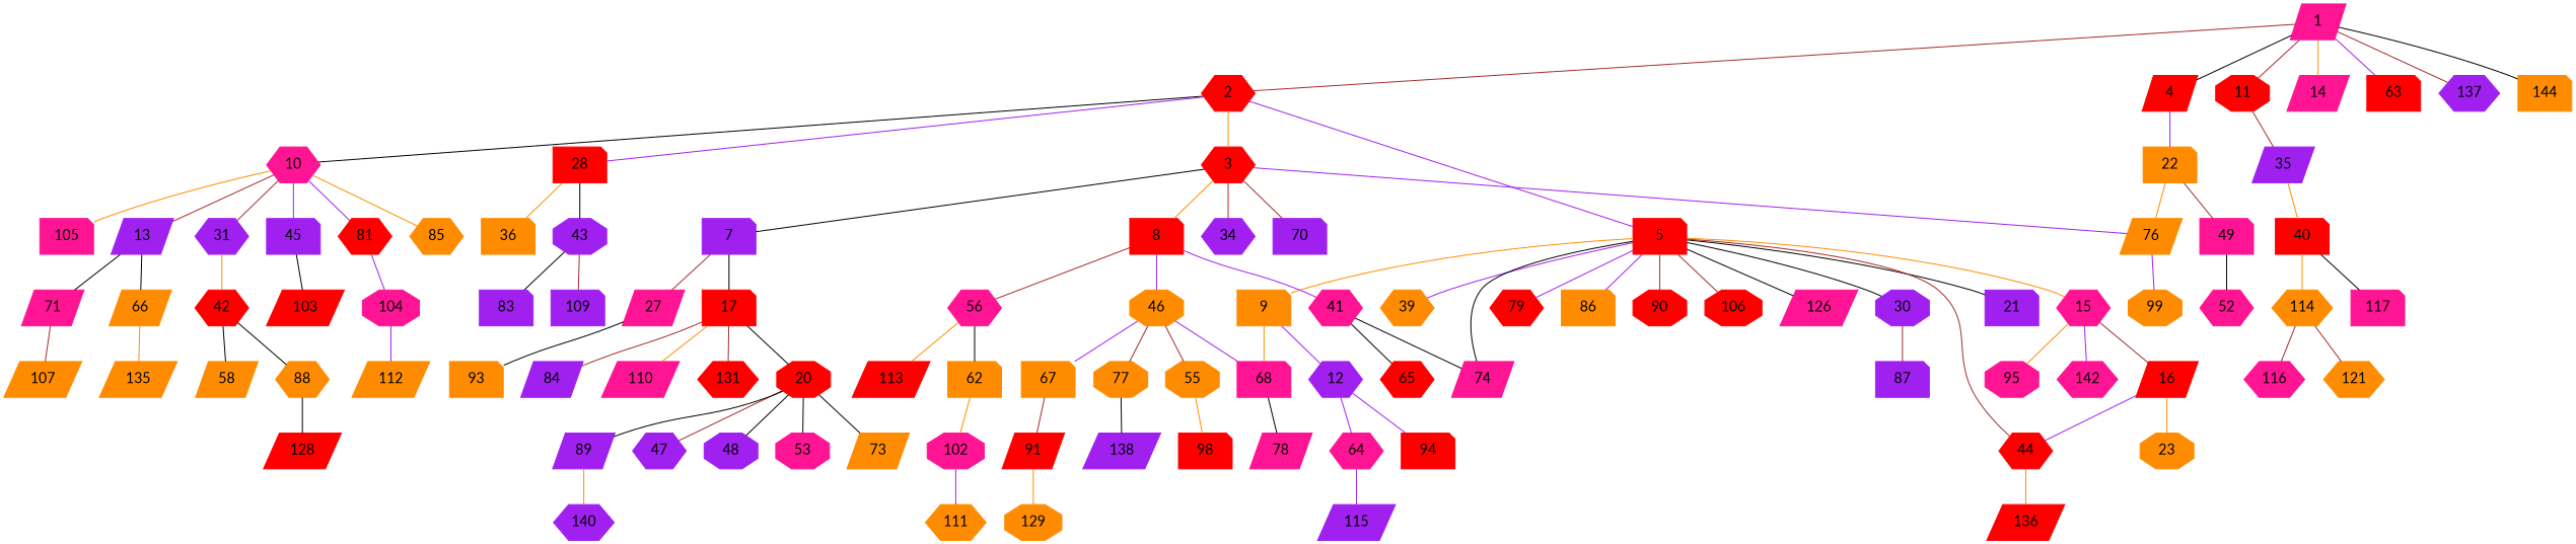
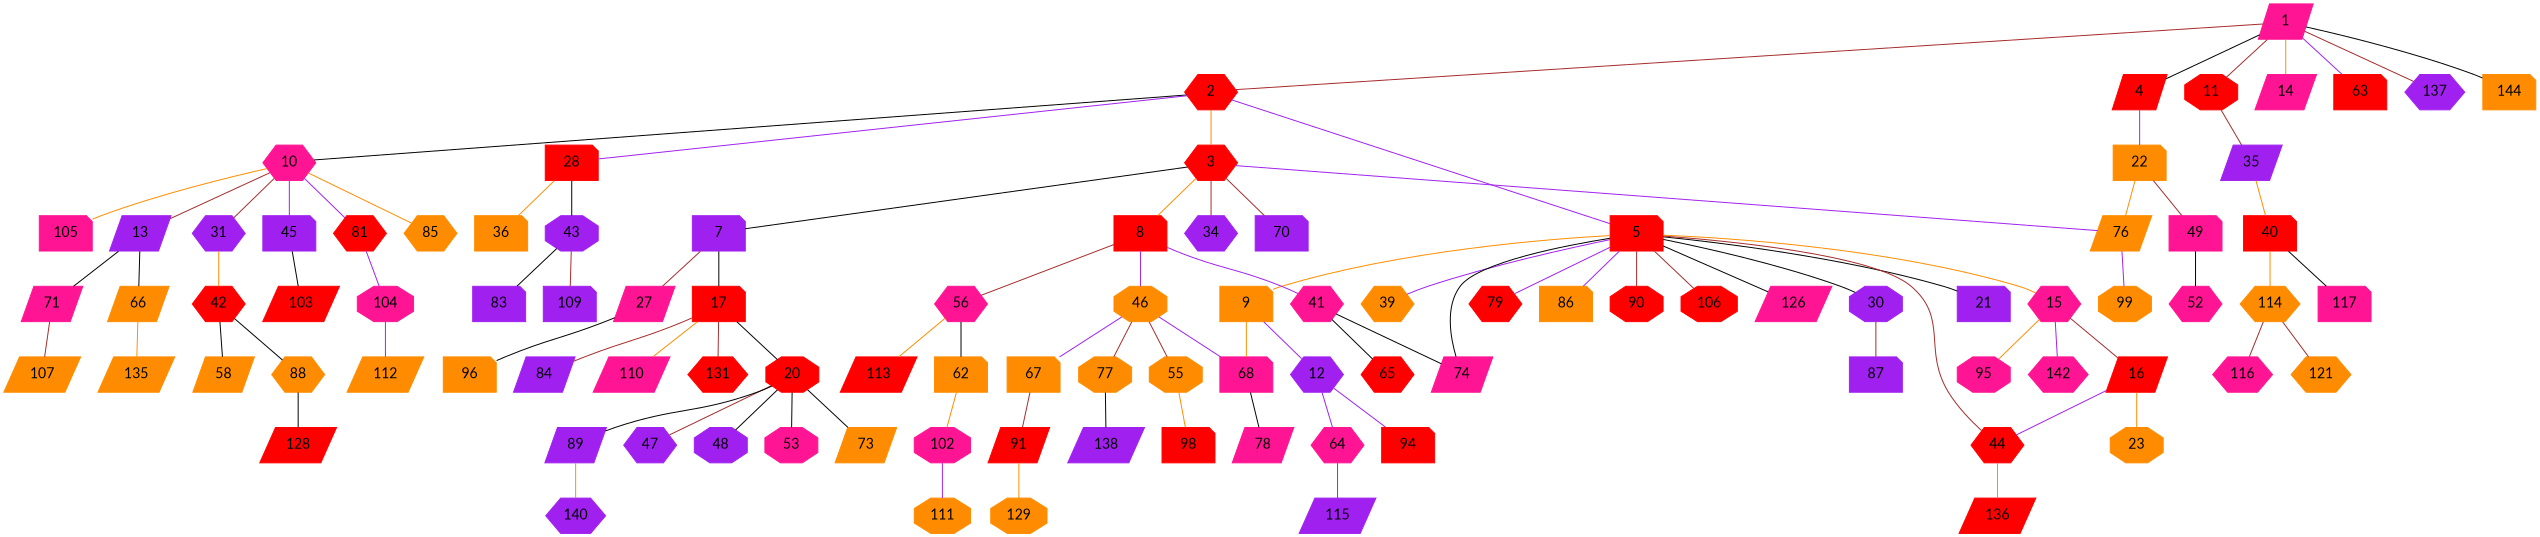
  graph {
    fontname=Lato
    node [color=red fontname=Lato shape=parallelogram style=filled]
    edge [color=black fontname=Lato]
    1 [color=deeppink super="+26"]
    2 [shape=hexagon]
    4 [super="+100"]
    11 [shape=octagon]
    14 [color=deeppink super="+125"]
    63 [shape=note super="+139"]
    137 [color=purple shape=hexagon]
    144 [color=darkorange shape=note]
    3 [shape=hexagon super="+120"]
    5 [shape=note super="+6"]
    10 [color=deeppink shape=hexagon super="+18"]
    28 [shape=note super="+32"]
    22 [color=darkorange shape=note super="+33"]
    35 [color=purple super="+60"]
    7 [color=purple shape=note]
    8 [shape=note super="+19"]
    34 [color=purple shape=hexagon]
    70 [color=purple shape=note]
    76 [color=darkorange super="+133"]
    9 [color=darkorange shape=note super="+101"]
    15 [color=deeppink shape=hexagon super="+25"]
    21 [color=purple shape=note]
    30 [color=purple shape=octagon super="+75"]
    39 [color=darkorange shape=hexagon]
    44 [shape=hexagon super="+119"]
    74 [color=deeppink super="+97"]
    79 [shape=hexagon]
    86 [color=darkorange shape=note]
    90 [shape=octagon super="+141"]
    106 [shape=octagon super="+134"]
    126 [color=deeppink super="+127"]
    13 [color=purple super="+29"]
    31 [color=purple shape=hexagon super="+59"]
    45 [color=purple shape=note]
    81 [shape=hexagon]
    85 [color=darkorange shape=hexagon]
    105 [color=deeppink shape=note]
    36 [color=darkorange shape=note]
    43 [color=purple shape=octagon super="+57"]
    17 [shape=note super="+38"]
    27 [color=deeppink]
    41 [color=deeppink shape=hexagon super="+61"]
    46 [color=darkorange shape=octagon super="+51"]
    56 [color=deeppink shape=hexagon]
    99 [color=darkorange shape=octagon]
    49 [color=deeppink shape=note super="+118"]
    12 [color=purple shape=hexagon]
    68 [color=deeppink shape=note super="+80"]
    16 [super="+37"]
    95 [color=deeppink shape=octagon]
    142 [color=deeppink shape=hexagon]
    87 [color=purple shape=note]
    136
    20 [shape=octagon super="+24"]
    84 [color=purple]
    110 [color=deeppink]
    131 [shape=hexagon]
-   93 [color=darkorange shape=note super="+96"]
+   93 [color=darkorange shape=note super="+96" label=96]
    65 [shape=hexagon]
    55 [color=darkorange shape=octagon super="+82"]
    67 [color=darkorange shape=note]
    77 [color=darkorange shape=octagon]
    62 [color=darkorange shape=note super="+92"]
    113
    64 [color=deeppink shape=hexagon super="+72"]
    94 [shape=note]
    78 [color=deeppink]
    66 [color=darkorange super="+124"]
    71 [color=deeppink]
    42 [shape=hexagon super="+50"]
    103
    104 [color=deeppink shape=octagon super="+123"]
    40 [shape=note super="+69"]
    115 [color=purple]
    135 [color=darkorange]
    107 [color=darkorange]
    23 [color=darkorange shape=octagon]
    47 [color=purple shape=hexagon super="+54"]
    48 [color=purple shape=octagon]
    53 [color=deeppink shape=octagon]
    73 [color=darkorange]
    89 [color=purple super="+143"]
    140 [color=purple shape=hexagon]
    52 [color=deeppink shape=hexagon]
    83 [color=purple shape=note]
    109 [color=purple shape=note]
    58 [color=darkorange]
    88 [color=darkorange shape=hexagon]
    114 [color=darkorange shape=hexagon super="+132"]
    117 [color=deeppink shape=note]
    116 [color=deeppink shape=hexagon]
    121 [color=darkorange shape=hexagon]
    128
    98 [shape=note]
    91 [super="+122"]
    138 [color=purple]
    102 [color=deeppink shape=octagon super="+108"]
-   111 [color=darkorange shape=hexagon]
+   111 [color=darkorange shape=octagon]
    129 [color=darkorange shape=octagon]
    112 [color=darkorange]
    1 -- 2 [color=brown]
    1 -- 4
    1 -- 11 [color=brown]
    1 -- 14 [color=darkorange]
    1 -- 63 [color=purple]
    1 -- 137 [color=brown]
    1 -- 144
    2 -- 3 [color=darkorange]
    2 -- 5 [color=purple]
    2 -- 10
    2 -- 28 [color=purple]
    4 -- 22 [color=purple]
    11 -- 35 [color=brown]
    3 -- 7
    3 -- 8 [color=darkorange]
    3 -- 34 [color=brown]
    3 -- 70 [color=brown]
    3 -- 76 [color=purple]
    5 -- 9 [color=darkorange]
    5 -- 15 [color=darkorange]
    5 -- 21
    5 -- 30
    5 -- 39 [color=purple]
    5 -- 44 [color=brown]
    5 -- 74
    5 -- 79 [color=purple]
    5 -- 86 [color=purple]
    5 -- 90 [color=brown]
    5 -- 106 [color=brown]
    5 -- 126
    10 -- 13 [color=brown]
    10 -- 31 [color=brown]
    10 -- 45 [color=purple]
    10 -- 81 [color=purple]
    10 -- 85 [color=darkorange]
    10 -- 105 [color=darkorange]
    28 -- 36 [color=darkorange]
    28 -- 43
    22 -- 76 [color=darkorange]
    22 -- 49 [color=brown]
    35 -- 40 [color=darkorange]
    7 -- 17
    7 -- 27 [color=brown]
    8 -- 41 [color=purple]
    8 -- 46 [color=purple]
    8 -- 56 [color=brown]
    76 -- 99 [color=purple]
    9 -- 12 [color=purple]
    9 -- 68 [color=darkorange]
    15 -- 16 [color=brown]
    15 -- 95 [color=darkorange]
    15 -- 142 [color=purple]
    30 -- 87 [color=brown]
    44 -- 136 [color=darkorange]
    13 -- 66
    13 -- 71
    31 -- 42 [color=darkorange]
    45 -- 103
    81 -- 104 [color=purple]
    43 -- 83
    43 -- 109 [color=brown]
    17 -- 20
    17 -- 84 [color=brown]
    17 -- 110 [color=darkorange]
    17 -- 131 [color=brown]
    27 -- 93
    41 -- 74
    41 -- 65
    46 -- 68 [color=purple]
    46 -- 55 [color=brown]
    46 -- 67 [color=purple]
    46 -- 77 [color=brown]
    56 -- 62
    56 -- 113 [color=darkorange]
    49 -- 52
    12 -- 64 [color=purple]
    12 -- 94 [color=purple]
    68 -- 78
    16 -- 44 [color=purple]
    16 -- 23 [color=darkorange]
    20 -- 47 [color=brown]
    20 -- 48
    20 -- 53
    20 -- 73
    20 -- 89
    55 -- 98 [color=darkorange]
    67 -- 91 [color=brown]
    77 -- 138
    62 -- 102 [color=darkorange]
    64 -- 115 [color=purple]
    66 -- 135 [color=darkorange]
    71 -- 107 [color=brown]
    42 -- 58
    42 -- 88
    104 -- 112 [color=purple]
    40 -- 114 [color=darkorange]
    40 -- 117
    89 -- 140 [color=darkorange]
    88 -- 128
    114 -- 116 [color=brown]
    114 -- 121 [color=brown]
    91 -- 129 [color=darkorange]
    102 -- 111 [color=purple]
  }
